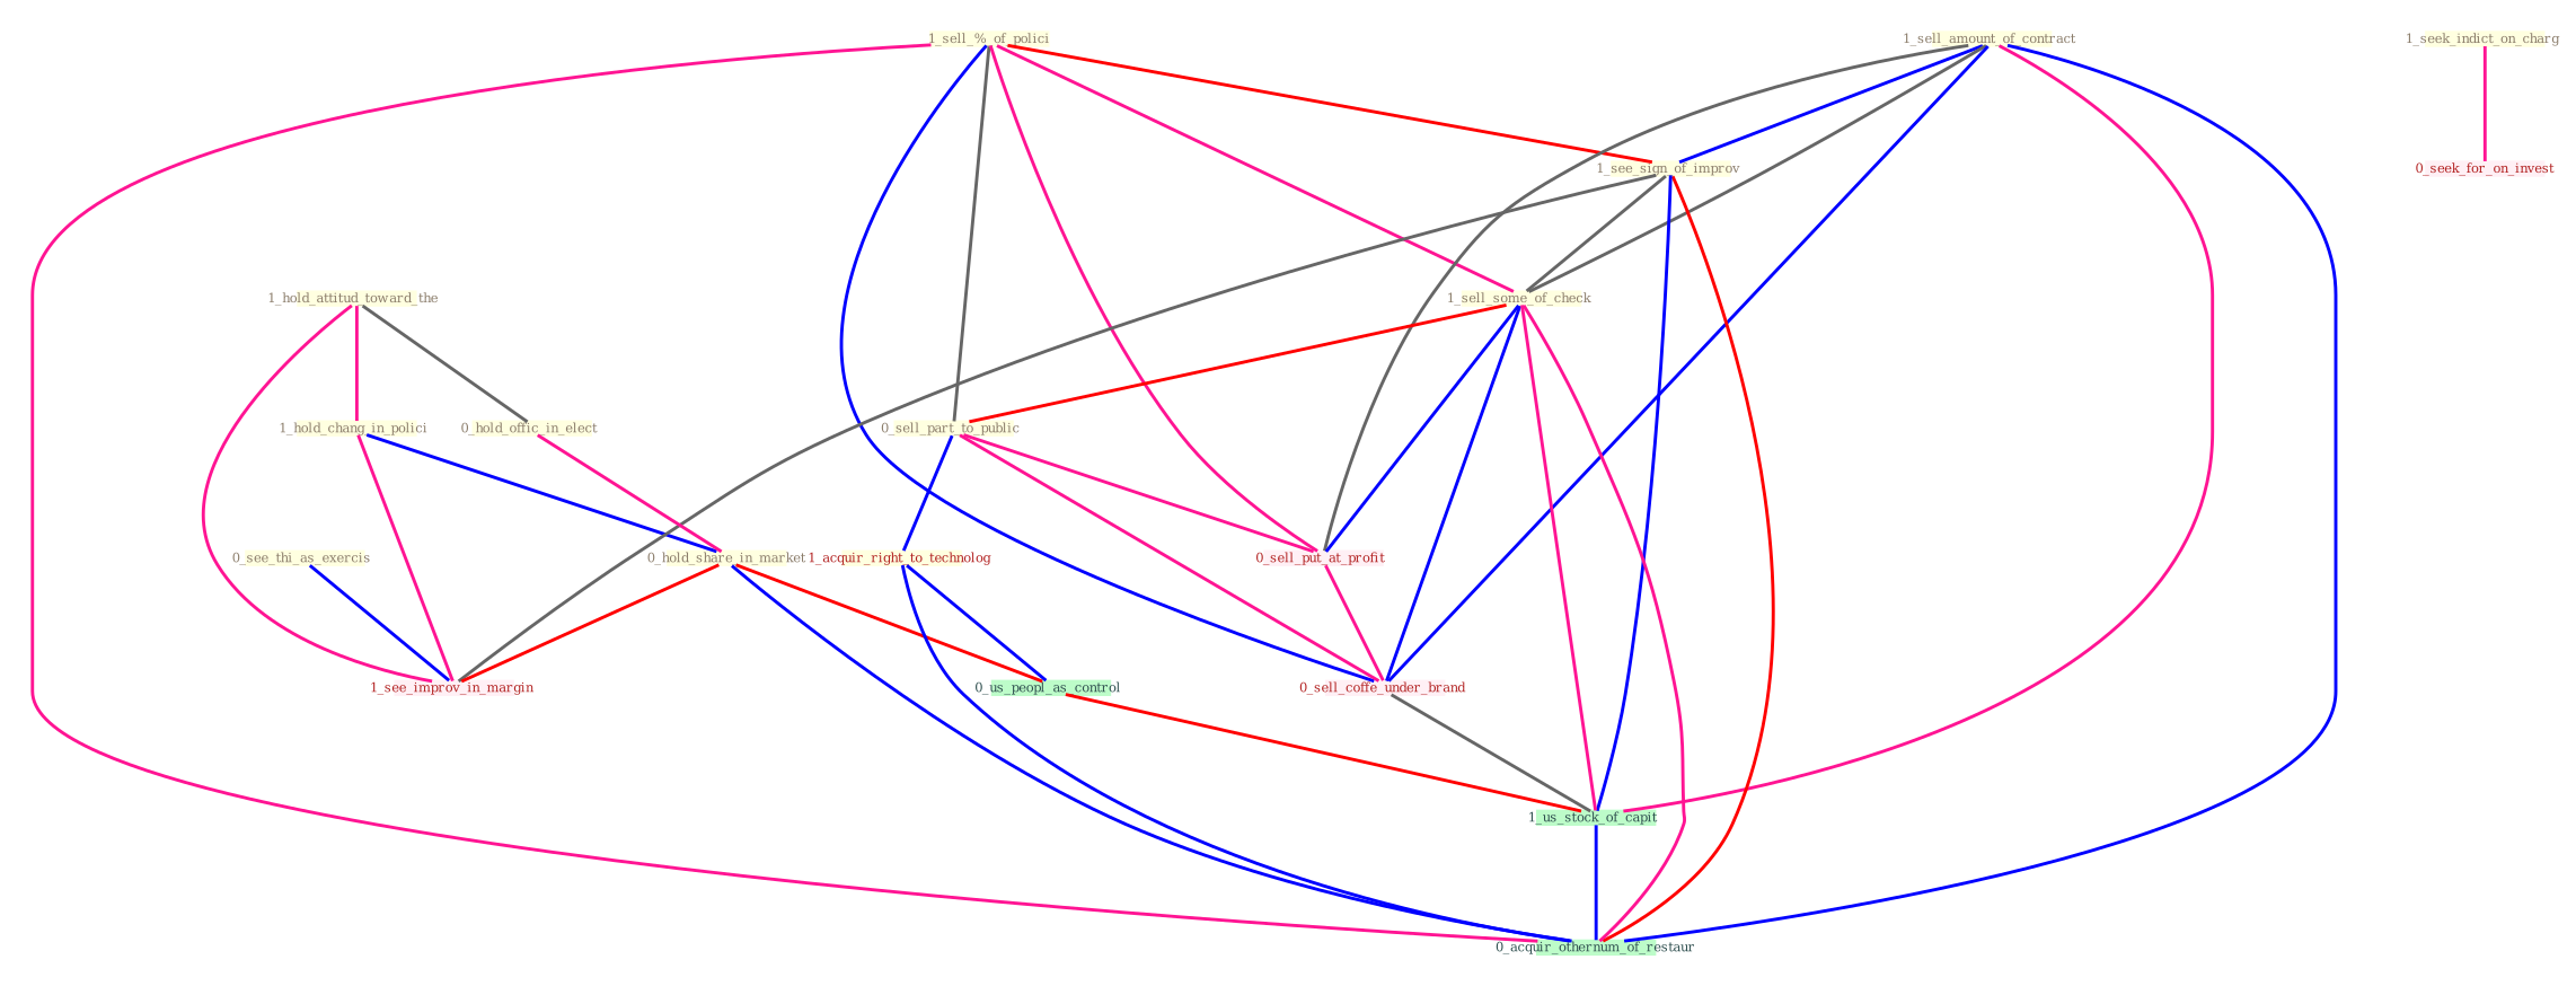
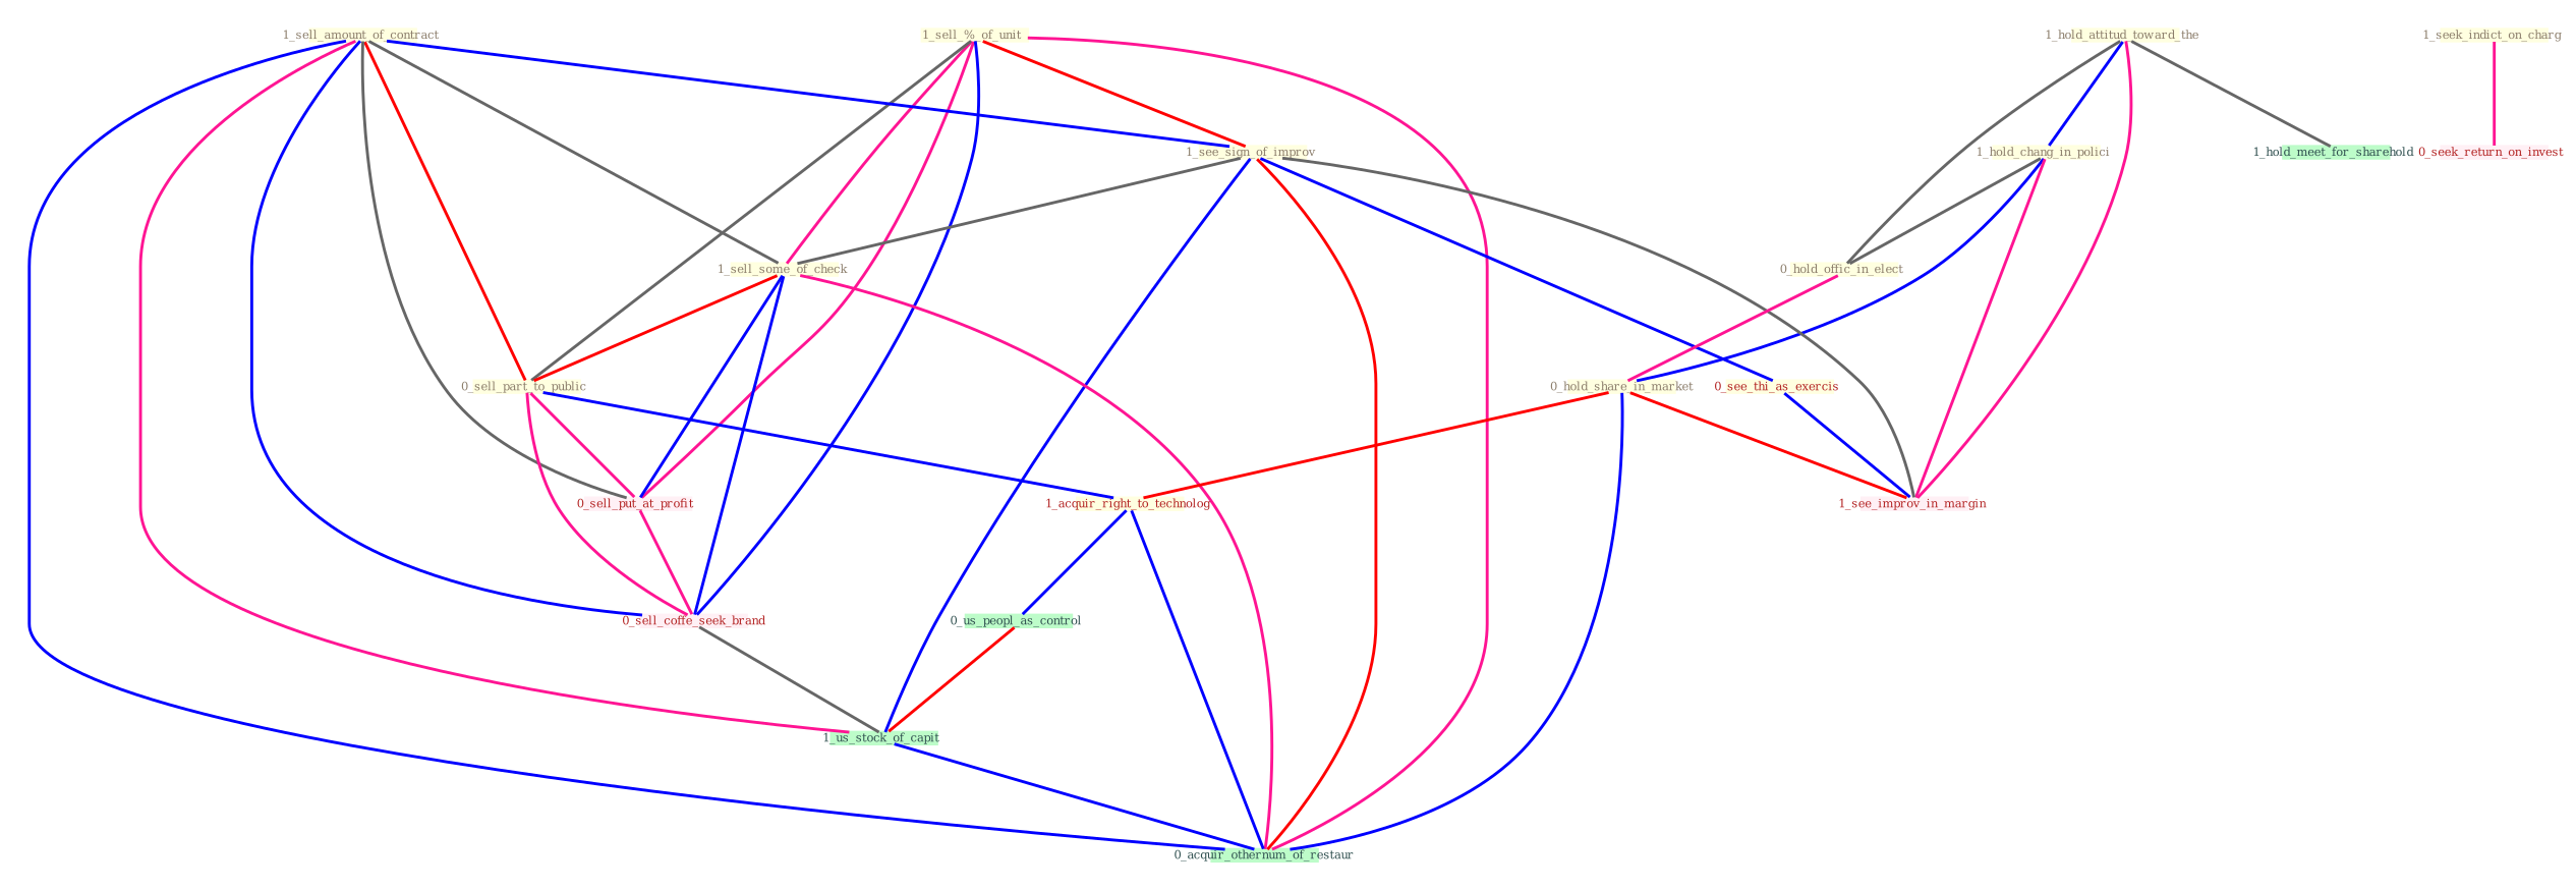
  graph {
    node [color="#ffffe0" fixedsize=true fontcolor="#8b7d6b" fontsize=4 shape=polygon style=filled]
    edge [color=blue w=1]
-   "1_sell_%_of_unit " [height=.06 width=.5 label="1_sell_%_of_polici"]
+   "1_sell_%_of_unit " [height=.06 width=.5]
    "1_sell_amount_of_contract " [height=.06 width=.5]
    "1_hold_attitud_toward_the " [height=.06 width=.5]
    "1_hold_chang_in_polici " [height=.06 width=.5]
    "1_see_sign_of_improv " [height=.06 width=.5]
    "0_hold_offic_in_elect " [height=.06 width=.5]
    "1_seek_indict_on_charg " [height=.06 width=.5]
    "1_sell_some_of_check " [height=.06 width=.5]
    "0_sell_part_to_public " [height=.06 width=.5]
    n10 [height=.06 label="0_hold_share_in_market" width=.5]
    "1_acquir_right_to_technolog " [fontcolor="#b22222" height=.06 width=.5]
-   "0_see_thi_as_exercis " [height=.06 width=.5]
+   "0_see_thi_as_exercis " [fontcolor="#b22222" height=.06 width=.5]
    "0_sell_put_at_profit " [color="#fff0f5" fontcolor="#b22222" height=.06 width=.5]
-   "0_seek_return_on_invest " [color="#fff0f5" fontcolor="#b22222" height=.06 width=.5 label="0_seek_for_on_invest"]
+   "0_seek_return_on_invest " [color="#fff0f5" fontcolor="#b22222" height=.06 width=.5]
    "1_see_improv_in_margin " [color="#fff0f5" fontcolor="#b22222" height=.06 width=.5]
-   "0_sell_coffe_under_brand " [color="#fff0f5" fontcolor="#b22222" height=.06 width=.5]
+   "0_sell_coffe_under_brand " [color="#fff0f5" fontcolor="#b22222" height=.06 width=.5 label="0_sell_coffe_seek_brand"]
    n17 [color="#BDFCC9" fontcolor="#2f4f4f" height=.06 label="0_acquir_othernum_of_restaur" width=.5]
    "1_us_stock_of_capit " [color="#BDFCC9" fontcolor="#2f4f4f" height=.06 width=.5]
+   "1_hold_meet_for_sharehold " [color="#BDFCC9" fontcolor="#2f4f4f" height=.06 width=.5]
    "0_us_peopl_as_control " [color="#BDFCC9" fontcolor="#2f4f4f" height=.06 width=.5]
    subgraph sub_1 {
      "1_sell_%_of_unit "
      "1_sell_amount_of_contract "
      "1_hold_attitud_toward_the "
      "1_hold_chang_in_polici "
      "1_see_sign_of_improv "
      "0_hold_offic_in_elect "
      "1_seek_indict_on_charg "
      "1_sell_some_of_check "
      "0_sell_part_to_public "
      n10
      "1_acquir_right_to_technolog "
      "0_see_thi_as_exercis "
    }
    subgraph sub_2 {
      "0_sell_put_at_profit "
      "0_seek_return_on_invest "
      "1_see_improv_in_margin "
      "0_sell_coffe_under_brand "
    }
    "1_sell_%_of_unit " -- "1_see_sign_of_improv " [color=red]
    "1_sell_%_of_unit " -- "1_sell_some_of_check " [color=deeppink w=2]
    "1_sell_%_of_unit " -- "0_sell_part_to_public " [color=gray40]
    "1_sell_%_of_unit " -- "0_sell_put_at_profit " [color=deeppink]
    "1_sell_%_of_unit " -- "0_sell_coffe_under_brand "
    "1_sell_%_of_unit " -- n17 [color=deeppink]
    "1_sell_amount_of_contract " -- "1_see_sign_of_improv "
    "1_sell_amount_of_contract " -- "1_sell_some_of_check " [color=gray40 w=2]
+   "1_sell_amount_of_contract " -- "0_sell_part_to_public " [color=red]
    "1_sell_amount_of_contract " -- "0_sell_put_at_profit " [color=gray40]
    "1_sell_amount_of_contract " -- "0_sell_coffe_under_brand "
    "1_sell_amount_of_contract " -- n17
    "1_sell_amount_of_contract " -- "1_us_stock_of_capit " [color=deeppink]
-   "1_hold_attitud_toward_the " -- "1_hold_chang_in_polici " [color=deeppink]
+   "1_hold_attitud_toward_the " -- "1_hold_chang_in_polici "
    "1_hold_attitud_toward_the " -- "0_hold_offic_in_elect " [color=gray40]
    "1_hold_attitud_toward_the " -- "1_see_improv_in_margin " [color=deeppink]
+   "1_hold_attitud_toward_the " -- "1_hold_meet_for_sharehold " [color=gray40]
+   "1_hold_chang_in_polici " -- "0_hold_offic_in_elect " [color=gray40 w=2]
    "1_hold_chang_in_polici " -- n10
    "1_hold_chang_in_polici " -- "1_see_improv_in_margin " [color=deeppink]
    "1_see_sign_of_improv " -- "1_sell_some_of_check " [color=gray40]
+   "1_see_sign_of_improv " -- "0_see_thi_as_exercis "
    "1_see_sign_of_improv " -- "1_see_improv_in_margin " [color=gray40]
    "1_see_sign_of_improv " -- n17 [color=red]
    "1_see_sign_of_improv " -- "1_us_stock_of_capit "
    "0_hold_offic_in_elect " -- n10 [color=deeppink]
    "1_seek_indict_on_charg " -- "0_seek_return_on_invest " [color=deeppink w=2]
    "1_sell_some_of_check " -- "0_sell_part_to_public " [color=red]
    "1_sell_some_of_check " -- "0_sell_put_at_profit "
    "1_sell_some_of_check " -- "0_sell_coffe_under_brand "
    "1_sell_some_of_check " -- n17 [color=deeppink]
-   "1_sell_some_of_check " -- "1_us_stock_of_capit " [color=deeppink]
    "0_sell_part_to_public " -- "1_acquir_right_to_technolog "
    "0_sell_part_to_public " -- "0_sell_put_at_profit " [color=deeppink]
    "0_sell_part_to_public " -- "0_sell_coffe_under_brand " [color=deeppink]
-   n10 -- "0_us_peopl_as_control " [color=red]
+   n10 -- "1_acquir_right_to_technolog " [color=red]
    n10 -- "1_see_improv_in_margin " [color=red]
    n10 -- n17
    "1_acquir_right_to_technolog " -- n17
    "1_acquir_right_to_technolog " -- "0_us_peopl_as_control "
    "0_see_thi_as_exercis " -- "1_see_improv_in_margin "
    "0_sell_put_at_profit " -- "0_sell_coffe_under_brand " [color=deeppink]
    "0_sell_coffe_under_brand " -- "1_us_stock_of_capit " [color=gray40]
    "1_us_stock_of_capit " -- n17
    "0_us_peopl_as_control " -- "1_us_stock_of_capit " [color=red]
  }
